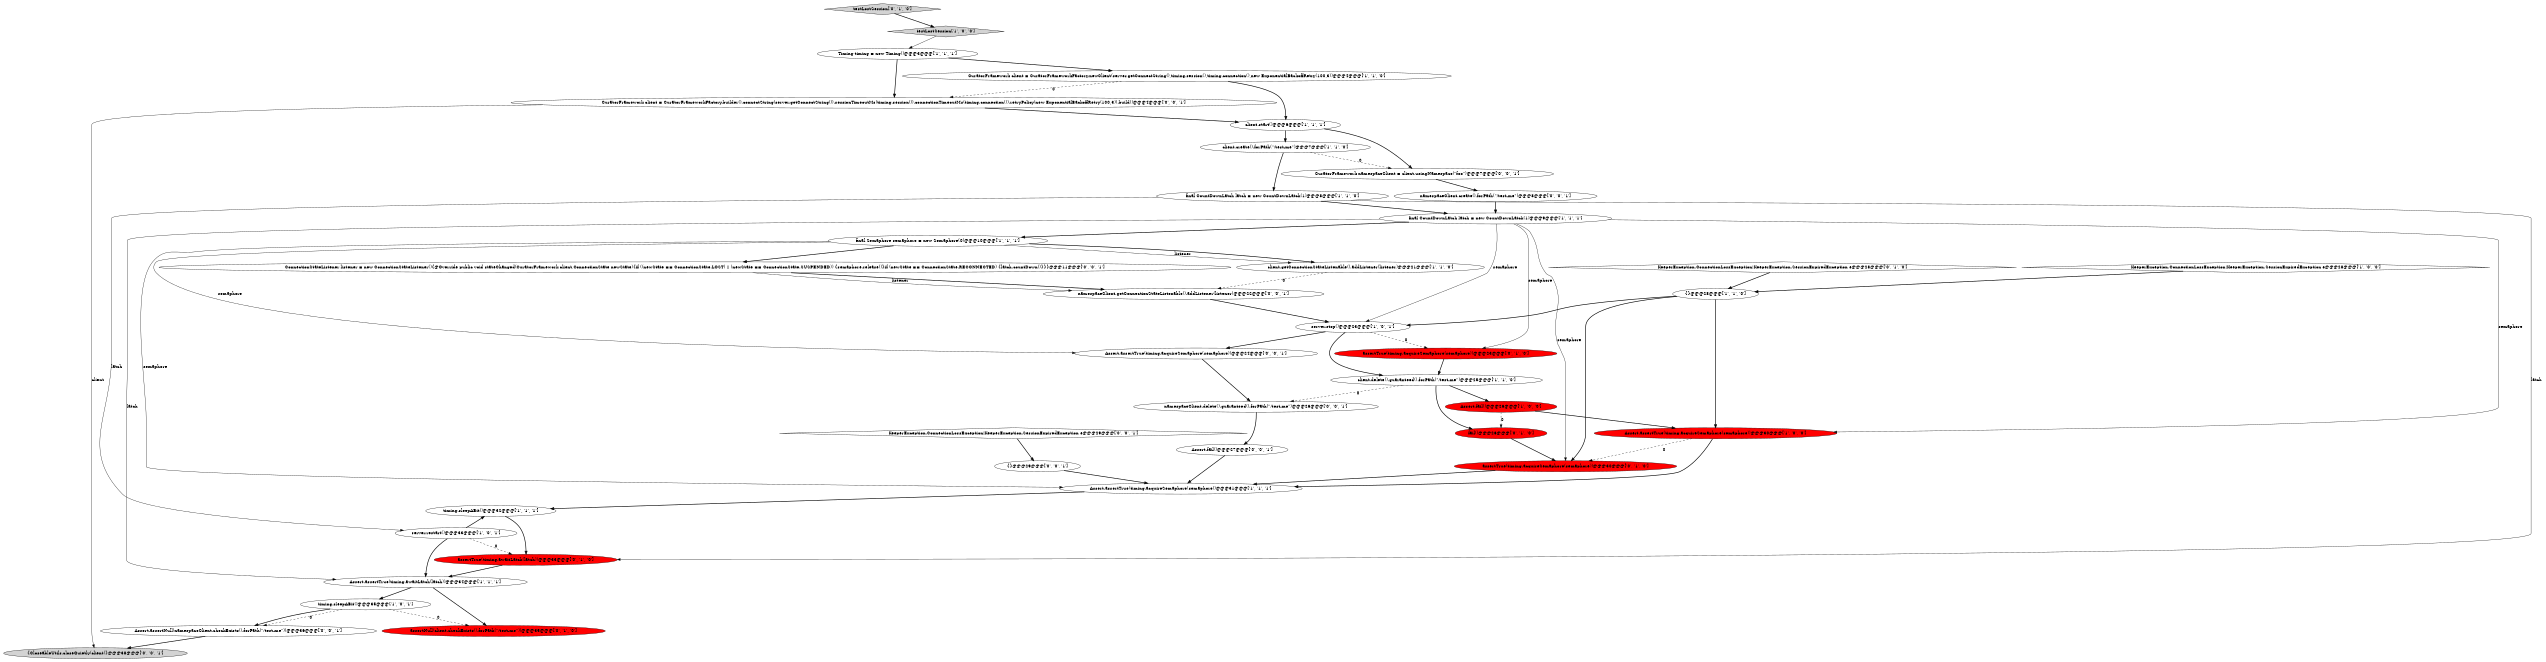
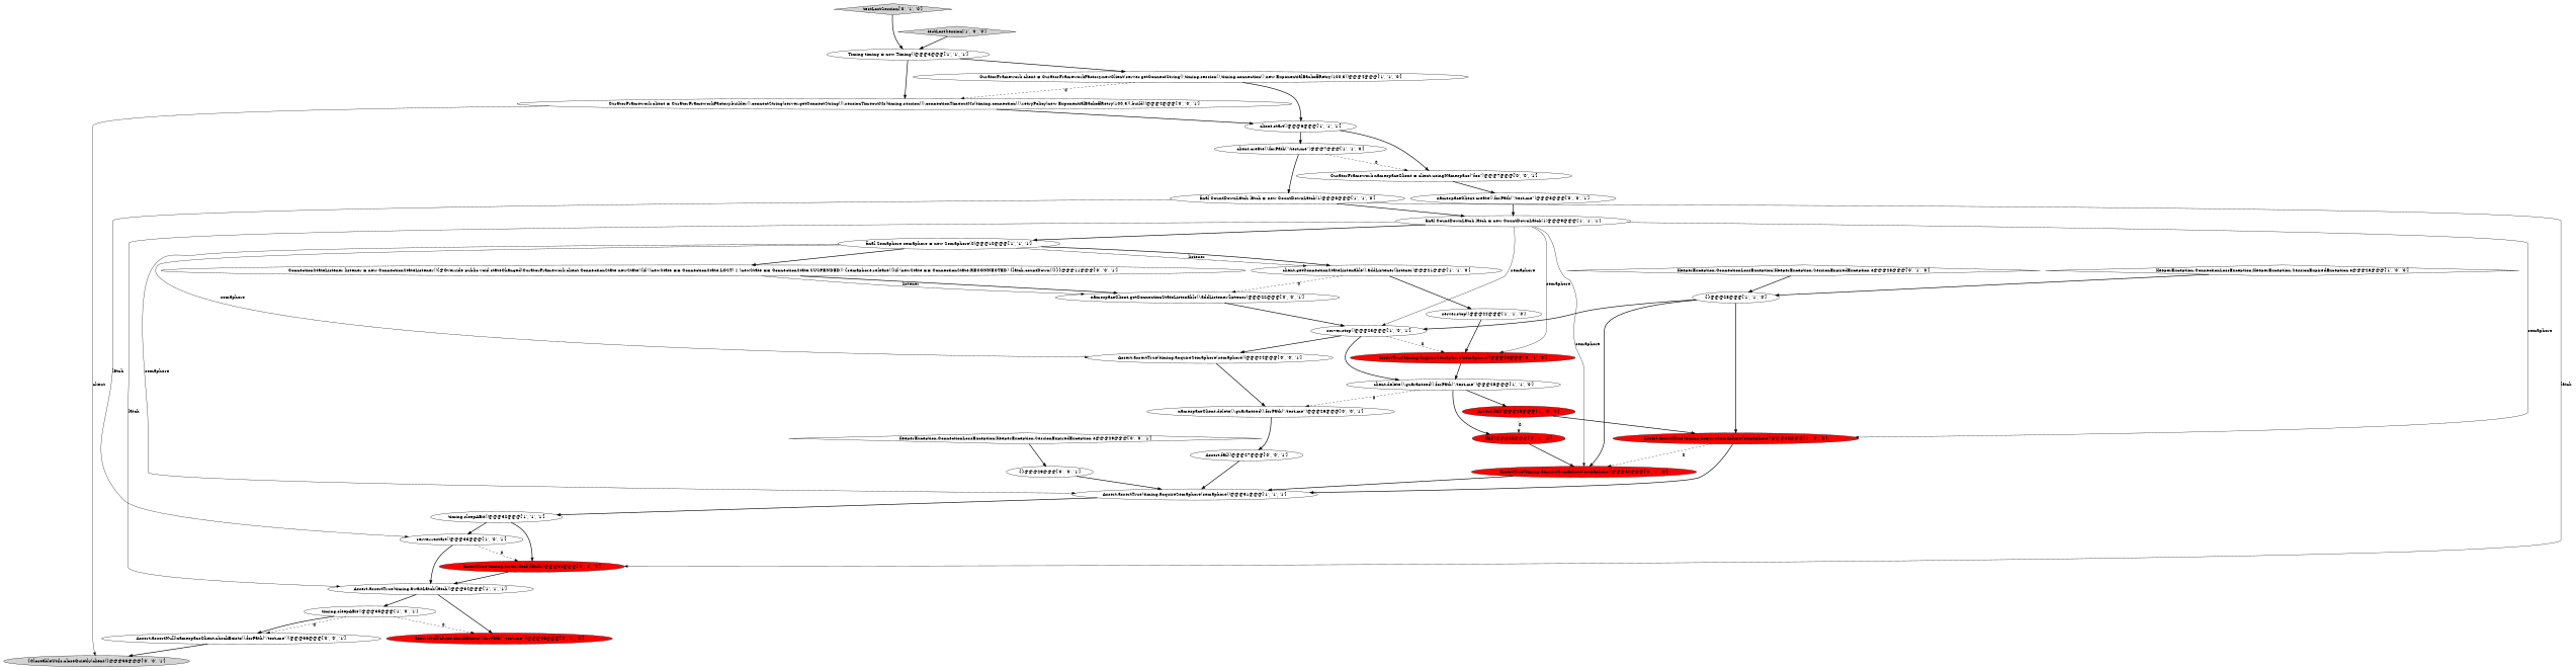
  digraph {
    node [fillcolor=white shape=ellipse style=filled]
    edge [style=bold]
    n1 [fillcolor=red label="assertNull(client.checkExists().forPath(\"/test-me\"))@@@35@@@['0', '1', '0']"]
    n2 [label="server.stop()@@@23@@@['1', '0', '1']"]
    n3 [label="client.delete().guaranteed().forPath(\"/test-me\")@@@25@@@['1', '1', '0']"]
    n4 [fillcolor=red label="assertTrue(timing.acquireSemaphore(semaphore))@@@23@@@['0', '1', '0']"]
    n5 [label="Assert.assertTrue(timing.acquireSemaphore(semaphore))@@@24@@@['0', '0', '1']"]
    n6 [label="namespaceClient.delete().guaranteed().forPath(\"/test-me\")@@@26@@@['0', '0', '1']"]
    n7 [fillcolor=red label="Assert.fail()@@@26@@@['1', '0', '0']"]
    n8 [fillcolor=red label="fail()@@@26@@@['0', '1', '0']"]
    n9 [fillcolor=red label="Assert.assertTrue(timing.acquireSemaphore(semaphore))@@@30@@@['1', '0', '0']"]
    n10 [fillcolor=red label="assertTrue(timing.acquireSemaphore(semaphore))@@@30@@@['0', '1', '0']"]
    n11 [label="Assert.assertTrue(timing.acquireSemaphore(semaphore))@@@31@@@['1', '1', '1']"]
    n12 [label="timing.sleepABit()@@@32@@@['1', '1', '1']"]
    n13 [fillcolor=red label="assertTrue(timing.awaitLatch(latch))@@@33@@@['0', '1', '0']"]
    n14 [label="Assert.assertTrue(timing.awaitLatch(latch))@@@34@@@['1', '1', '1']"]
    n15 [label="timing.sleepABit()@@@35@@@['1', '0', '1']"]
    n16 [label="client.start()@@@6@@@['1', '1', '1']"]
    n17 [label="client.create().forPath(\"/test-me\")@@@7@@@['1', '1', '0']"]
    n18 [label="CuratorFramework namespaceClient = client.usingNamespace(\"foo\")@@@7@@@['0', '0', '1']"]
    n19 [label="final CountDownLatch latch = new CountDownLatch(1)@@@8@@@['1', '1', '0']"]
    n20 [label="namespaceClient.create().forPath(\"/test-me\")@@@8@@@['0', '0', '1']"]
    n21 [label="Assert.assertNull(namespaceClient.checkExists().forPath(\"/test-me\"))@@@36@@@['0', '0', '1']"]
    n22 [label="ConnectionStateListener listener = new ConnectionStateListener(){@Override public void stateChanged(CuratorFramework client,ConnectionState newState){if ((newState == ConnectionState.LOST) || (newState == ConnectionState.SUSPENDED)) {semaphore.release()}if (newState == ConnectionState.RECONNECTED) {latch.countDown()}}}@@@11@@@['0', '0', '1']"]
    n23 [label="namespaceClient.getConnectionStateListenable().addListener(listener)@@@22@@@['0', '0', '1']"]
    n24 [label="Timing timing = new Timing()@@@3@@@['1', '1', '1']"]
    n25 [label="CuratorFramework client = CuratorFrameworkFactory.builder().connectString(server.getConnectString()).sessionTimeoutMs(timing.session()).connectionTimeoutMs(timing.connection()).retryPolicy(new ExponentialBackoffRetry(100,3)).build()@@@4@@@['0', '0', '1']"]
    n26 [label="CuratorFramework client = CuratorFrameworkFactory.newClient(server.getConnectString(),timing.session(),timing.connection(),new ExponentialBackoffRetry(100,3))@@@4@@@['1', '1', '0']"]
    n27 [label="Assert.fail()@@@27@@@['0', '0', '1']"]
    n28 [fillcolor=lightgray label="testLostSession['1', '0', '0']" shape=diamond]
    n29 [label="final CountDownLatch latch = new CountDownLatch(1)@@@9@@@['1', '1', '1']"]
    n30 [label="final Semaphore semaphore = new Semaphore(0)@@@10@@@['1', '1', '1']"]
    n31 [label="client.getConnectionStateListenable().addListener(listener)@@@21@@@['1', '1', '0']"]
    n32 [label="{}@@@29@@@['0', '0', '1']"]
    n33 [fillcolor=lightgray label="{CloseableUtils.closeQuietly(client)}@@@38@@@['0', '0', '1']"]
+   n34 [label="server.stop()@@@22@@@['1', '1', '0']"]
    n35 [label="server.restart()@@@33@@@['1', '0', '1']"]
    n36 [fillcolor=lightgray label="testLostSession['0', '1', '0']" shape=diamond]
    n37 [label="KeeperException.ConnectionLossException|KeeperException.SessionExpiredException e@@@29@@@['0', '0', '1']" shape=diamond]
    n38 [label="KeeperException.ConnectionLossException|KeeperException.SessionExpiredException e@@@28@@@['0', '1', '0']" shape=diamond]
    n39 [label="{}@@@28@@@['1', '1', '0']"]
    n40 [label="KeeperException.ConnectionLossException|KeeperException.SessionExpiredException e@@@28@@@['1', '0', '0']" shape=diamond]
    n2 -> n3
    n2 -> n4 [label=0 style=dashed]
    n2 -> n5
    n3 -> n6 [label=0 style=dashed]
    n3 -> n7
    n3 -> n8
    n4 -> n3
    n5 -> n6
    n6 -> n27
    n7 -> n8 [label=0 style=dashed]
    n7 -> n9
    n8 -> n10
    n9 -> n10 [label=0 style=dashed]
    n9 -> n11
    n10 -> n11
    n11 -> n12
    n12 -> n13
-   n35 -> n12
+   n12 -> n35
    n13 -> n14
    n14 -> n1
    n14 -> n15
    n15 -> n1 [label=0 style=dashed]
    n15 -> n21 [label=0 style=dashed]
    n15 -> n21
    n16 -> n17
    n16 -> n18
    n17 -> n18 [label=0 style=dashed]
    n17 -> n19
    n18 -> n20
    n19 -> n13 [label=latch style=solid]
    n19 -> n29
    n19 -> n35 [label=latch style=solid]
    n20 -> n29
    n21 -> n33
    n22 -> n23
    n22 -> n23 [label=listener style=solid]
    n23 -> n2
    n24 -> n25
    n24 -> n26
    n25 -> n16
    n25 -> n33 [label=client style=solid]
    n26 -> n16
    n26 -> n25 [label=0 style=dashed]
    n27 -> n11
-   n28 -> n24 [style=solid]
+   n28 -> n24
    n29 -> n2 [label=semaphore style=solid]
    n29 -> n4 [label=semaphore style=solid]
    n29 -> n9 [label=semaphore style=solid]
    n29 -> n10 [label=semaphore style=solid]
    n29 -> n14 [label=latch style=solid]
    n29 -> n30
    n30 -> n5 [label=semaphore style=solid]
    n30 -> n11 [label=semaphore style=solid]
    n30 -> n22
    n30 -> n31 [label=listener style=solid]
    n30 -> n31
    n31 -> n23 [label=0 style=dashed]
+   n31 -> n34
    n32 -> n11
+   n34 -> n4
    n35 -> n13 [label=0 style=dashed]
    n35 -> n14
-   n36 -> n28
+   n36 -> n24
    n37 -> n32
    n38 -> n39
    n39 -> n2
    n39 -> n9
    n39 -> n10
    n40 -> n39
  }
